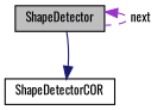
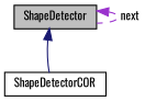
  digraph {
    fontname=Oswald
    node [color=black fontname=Oswald fontsize=10 shape=record style=filled]
    edge [dir=back fontname=Oswald fontsize=10 labelfontname=Helvetica labelfontsize=10]
    n1 [fillcolor=grey75 fontcolor=black height=0.2 label=ShapeDetector width=0.4]
    n2 [fillcolor=white height=0.2 label=ShapeDetectorCOR width=0.4]
    n1 -> n1 [color=darkorchid3 label=" next" style=dashed]
-   n2 -> n1 [color=midnightblue style=solid]
+   n1 -> n2 [color=midnightblue style=solid]
  }
